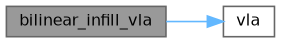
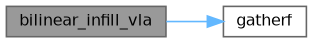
  digraph {
    rankdir=LR
    node [fontname=Helvetica fontsize=10 shape=box style=filled]
    n1 [color=gray40 fillcolor=grey60 fontcolor=black height=0.2 label=bilinear_infill_vla width=0.4]
-   n2 [color=grey40 fillcolor=white height=0.2 label=vla width=0.4]
+   n2 [color=grey40 fillcolor=white height=0.2 label=gatherf width=0.4]
    n1 -> n2 [color=steelblue1 fontname=Helvetica fontsize=10 labelfontname=Helvetica labelfontsize=10 style=solid]
  }
